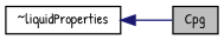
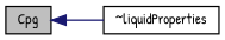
  digraph {
    rankdir=LR
    fontname="Patrick Hand"
    node [color=black fontname="Patrick Hand" fontsize=10 shape=record]
    n1 [fillcolor=grey75 fontcolor=black height=0.2 label=Cpg style=filled width=0.4]
    n2 [height=0.2 label="~liquidProperties" width=0.4]
-   n2 -> n1 [color=midnightblue dir=back fontname="Patrick Hand" fontsize=10 labelfontname=Helvetica labelfontsize=10 style=solid]
+   n1 -> n2 [color=midnightblue dir=back fontname="Patrick Hand" fontsize=10 labelfontname=Helvetica labelfontsize=10 style=solid]
  }
